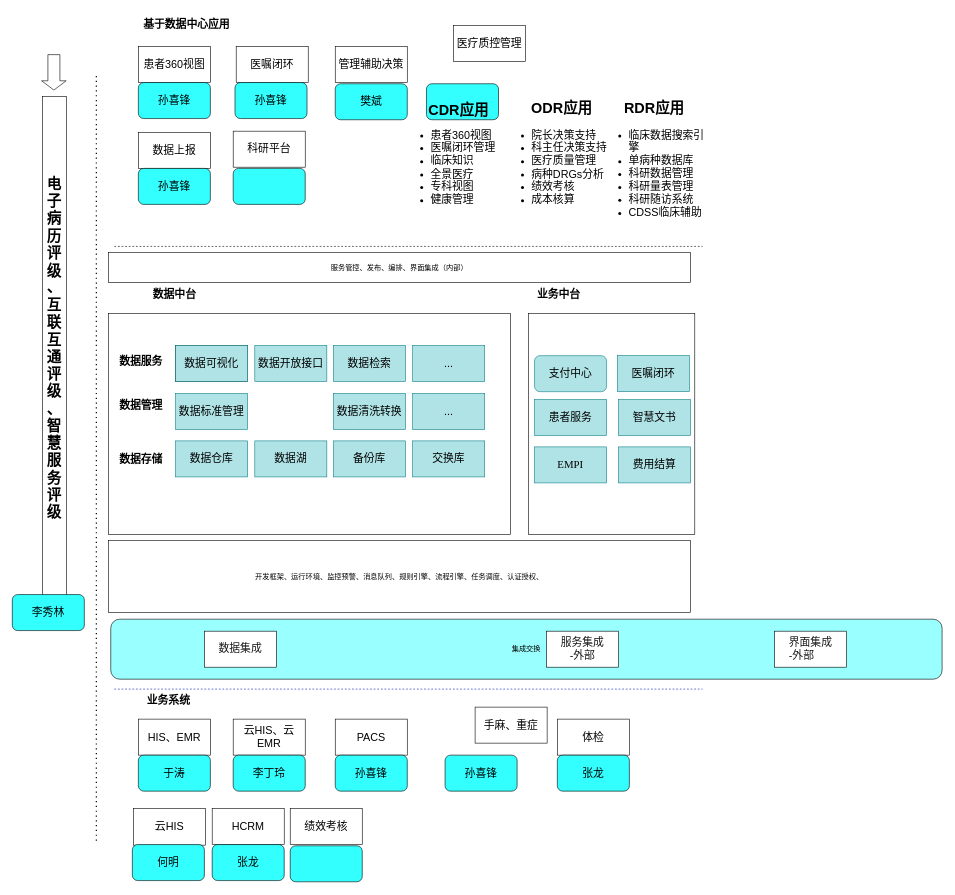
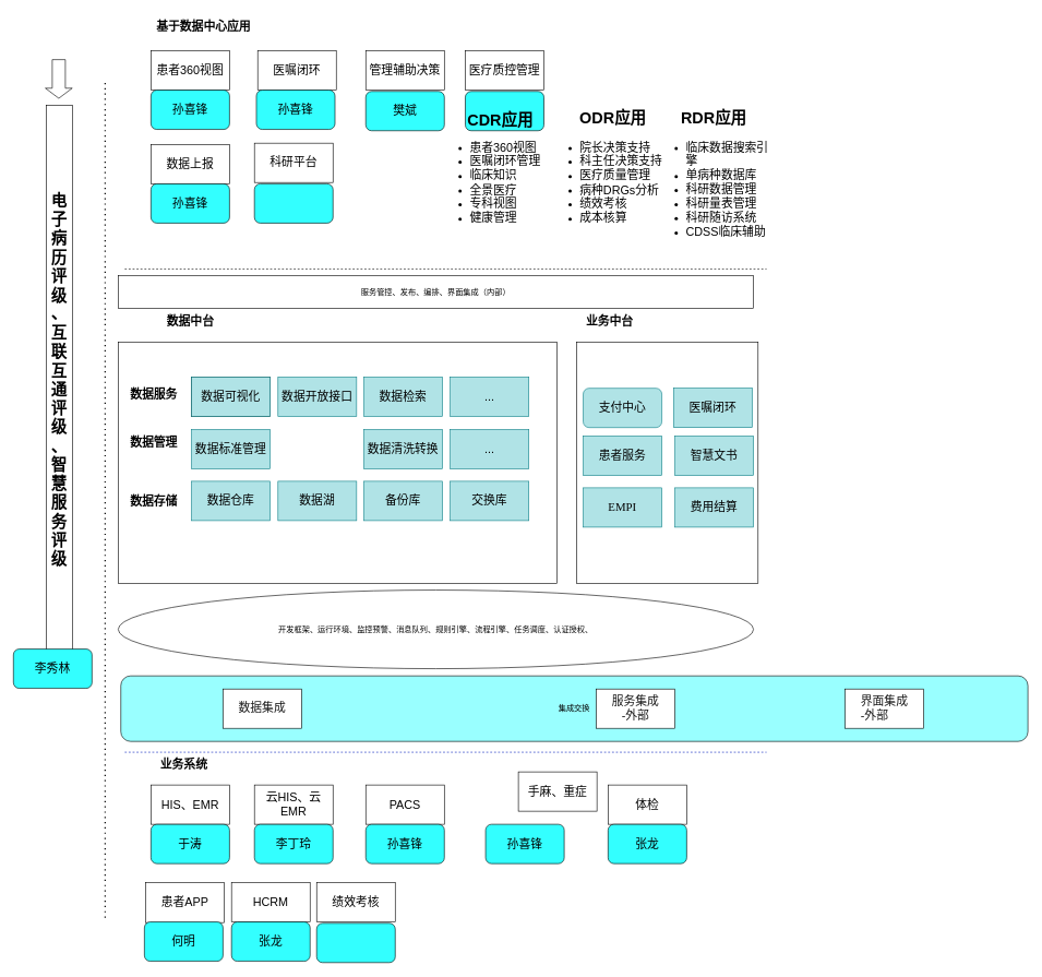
  <mxCell id="0" />
  <mxCell id="1" parent="0" />
  <mxCell id="2" value="集成交换" style="rounded=1;whiteSpace=wrap;html=1;fillColor=#99FFFF;" vertex="1" parent="1"><mxGeometry x="184" y="1031" width="1385" height="100" as="geometry" /></mxCell>
  <mxCell id="3" value="" style="rounded=0;whiteSpace=wrap;html=1;" vertex="1" parent="1"><mxGeometry x="180" y="522" width="670" height="368" as="geometry" /></mxCell>
  <mxCell id="4" value="数据仓库" style="rounded=0;whiteSpace=wrap;html=1;fillColor=#b0e3e6;strokeColor=#0e8088;fontSize=18;" vertex="1" parent="1"><mxGeometry x="292" y="734" width="120" height="60" as="geometry" /></mxCell>
  <mxCell id="5" value="数据湖" style="rounded=0;whiteSpace=wrap;html=1;fillColor=#b0e3e6;strokeColor=#0e8088;fontSize=18;" vertex="1" parent="1"><mxGeometry x="424" y="734" width="120" height="60" as="geometry" /></mxCell>
  <mxCell id="6" value="备份库" style="rounded=0;whiteSpace=wrap;html=1;fillColor=#b0e3e6;strokeColor=#0e8088;fontSize=18;" vertex="1" parent="1"><mxGeometry x="555" y="734" width="120" height="60" as="geometry" /></mxCell>
  <mxCell id="7" value="数据存储" style="text;strokeColor=none;fillColor=none;html=1;fontSize=18;fontStyle=1;verticalAlign=middle;align=center;" vertex="1" parent="1"><mxGeometry x="184" y="745" width="100" height="40" as="geometry" /></mxCell>
  <mxCell id="8" value="交换库" style="rounded=0;whiteSpace=wrap;html=1;fillColor=#b0e3e6;strokeColor=#0e8088;fontSize=18;" vertex="1" parent="1"><mxGeometry x="687" y="734" width="120" height="60" as="geometry" /></mxCell>
  <mxCell id="9" value="数据管理" style="text;strokeColor=none;fillColor=none;html=1;fontSize=18;fontStyle=1;verticalAlign=middle;align=center;" vertex="1" parent="1"><mxGeometry x="184" y="655" width="100" height="40" as="geometry" /></mxCell>
  <mxCell id="10" value="患者360视图" style="rounded=0;whiteSpace=wrap;html=1;fontSize=18;" vertex="1" parent="1"><mxGeometry x="230" y="77" width="120" height="60" as="geometry" /></mxCell>
  <mxCell id="11" value="医嘱闭环" style="rounded=0;whiteSpace=wrap;html=1;fontSize=18;" vertex="1" parent="1"><mxGeometry x="393" y="77" width="120" height="60" as="geometry" /></mxCell>
  <mxCell id="12" value="基于数据中心应用" style="text;strokeColor=none;fillColor=none;html=1;fontSize=18;fontStyle=1;verticalAlign=middle;align=center;" vertex="1" parent="1"><mxGeometry x="260" y="20" width="100" height="40" as="geometry" /></mxCell>
  <mxCell id="13" value="管理辅助决策" style="rounded=0;whiteSpace=wrap;html=1;fontSize=18;" vertex="1" parent="1"><mxGeometry x="558" y="77" width="120" height="60" as="geometry" /></mxCell>
  <mxCell id="14" value="&lt;div style=&quot;text-align: left; font-size: 18px;&quot;&gt;&lt;font face=&quot;PingFang SC, Arial, 微软雅黑, 宋体, simsun, sans-serif&quot; color=&quot;#191919&quot; style=&quot;font-size: 18px;&quot;&gt;&lt;span style=&quot;font-size: 18px; background-color: rgb(255, 255, 255);&quot;&gt;服务集成&lt;/span&gt;&lt;/font&gt;&lt;/div&gt;&lt;span style=&quot;color: rgb(25, 25, 25); font-family: &amp;quot;PingFang SC&amp;quot;, Arial, 微软雅黑, 宋体, simsun, sans-serif; text-align: left; background-color: rgb(255, 255, 255);&quot;&gt;-外部&lt;br&gt;&lt;/span&gt;" style="rounded=0;whiteSpace=wrap;html=1;fontSize=18;" vertex="1" parent="1"><mxGeometry x="910" y="1051" width="120" height="60" as="geometry" /></mxCell>
  <mxCell id="15" value="数据标准管理" style="rounded=0;whiteSpace=wrap;html=1;fillColor=#b0e3e6;strokeColor=#0e8088;fontSize=18;" vertex="1" parent="1"><mxGeometry x="292" y="655" width="120" height="60" as="geometry" /></mxCell>
  <mxCell id="16" value="数据清洗转换" style="rounded=0;whiteSpace=wrap;html=1;fillColor=#b0e3e6;strokeColor=#0e8088;fontSize=18;" vertex="1" parent="1"><mxGeometry x="555" y="655" width="120" height="60" as="geometry" /></mxCell>
  <mxCell id="17" value="..." style="rounded=0;whiteSpace=wrap;html=1;fillColor=#b0e3e6;strokeColor=#0e8088;fontSize=18;" vertex="1" parent="1"><mxGeometry x="687" y="655" width="120" height="60" as="geometry" /></mxCell>
  <mxCell id="18" value="数据服务" style="text;strokeColor=none;fillColor=none;html=1;fontSize=18;fontStyle=1;verticalAlign=middle;align=center;" vertex="1" parent="1"><mxGeometry x="184" y="582" width="100" height="40" as="geometry" /></mxCell>
  <mxCell id="19" value="数据可视化" style="rounded=0;whiteSpace=wrap;html=1;fontSize=18;" vertex="1" parent="1"><mxGeometry x="292" y="575" width="120" height="60" as="geometry" /></mxCell>
  <mxCell id="20" value="数据开放接口" style="rounded=0;whiteSpace=wrap;html=1;fillColor=#b0e3e6;strokeColor=#0e8088;fontSize=18;" vertex="1" parent="1"><mxGeometry x="424" y="575" width="120" height="60" as="geometry" /></mxCell>
  <mxCell id="21" value="数据检索" style="rounded=0;whiteSpace=wrap;html=1;fillColor=#b0e3e6;strokeColor=#0e8088;fontSize=18;" vertex="1" parent="1"><mxGeometry x="555" y="575" width="120" height="60" as="geometry" /></mxCell>
  <mxCell id="22" value="..." style="rounded=0;whiteSpace=wrap;html=1;fillColor=#b0e3e6;strokeColor=#0e8088;fontSize=18;" vertex="1" parent="1"><mxGeometry x="687" y="575" width="120" height="60" as="geometry" /></mxCell>
  <mxCell id="23" value="&lt;span style=&quot;font-size: 24px;&quot;&gt;&lt;b&gt;电子病历评级&lt;br&gt;、互联互通评级&lt;br&gt;、智慧服务评级&lt;/b&gt;&lt;/span&gt;" style="rounded=0;whiteSpace=wrap;html=1;" vertex="1" parent="1"><mxGeometry x="70" y="160.5" width="40" height="839" as="geometry" /></mxCell>
  <mxCell id="24" value="" style="endArrow=none;dashed=1;html=1;rounded=0;" edge="1" parent="1"><mxGeometry width="50" height="50" relative="1" as="geometry"><mxPoint x="190" y="410" as="sourcePoint" /><mxPoint x="1170" y="410" as="targetPoint" /></mxGeometry></mxCell>
  <mxCell id="25" value="" style="endArrow=none;dashed=1;html=1;rounded=0;fillColor=#0050ef;strokeColor=#001DBC;" edge="1" parent="1"><mxGeometry width="50" height="50" relative="1" as="geometry"><mxPoint x="190" y="1147.5" as="sourcePoint" /><mxPoint x="1170" y="1147.5" as="targetPoint" /></mxGeometry></mxCell>
  <mxCell id="26" value="数据可视化" style="rounded=0;whiteSpace=wrap;html=1;fontSize=18;" vertex="1" parent="1"><mxGeometry x="292" y="575" width="120" height="60" as="geometry" /></mxCell>
  <mxCell id="27" value="数据可视化" style="rounded=0;whiteSpace=wrap;html=1;fillColor=#b0e3e6;strokeColor=#0e8088;fontSize=18;" vertex="1" parent="1"><mxGeometry x="292" y="575" width="120" height="60" as="geometry" /></mxCell>
  <mxCell id="28" value="" style="shape=flexArrow;endArrow=classic;html=1;rounded=0;width=20;endSize=4.814;" edge="1" parent="1"><mxGeometry width="50" height="50" relative="1" as="geometry"><mxPoint x="89.29" y="90" as="sourcePoint" /><mxPoint x="89.29" y="150" as="targetPoint" /></mxGeometry></mxCell>
  <mxCell id="29" value="" style="endArrow=none;dashed=1;html=1;dashPattern=1 3;strokeWidth=2;rounded=0;" edge="1" parent="1"><mxGeometry width="50" height="50" relative="1" as="geometry"><mxPoint x="160" y="1400" as="sourcePoint" /><mxPoint x="160" y="120" as="targetPoint" /></mxGeometry></mxCell>
  <mxCell id="30" value="HIS、EMR" style="rounded=0;whiteSpace=wrap;html=1;fontSize=18;" vertex="1" parent="1"><mxGeometry x="230" y="1197.5" width="120" height="60" as="geometry" /></mxCell>
  <mxCell id="31" value="云HIS、云EMR" style="rounded=0;whiteSpace=wrap;html=1;fontSize=18;" vertex="1" parent="1"><mxGeometry x="388" y="1197.5" width="120" height="60" as="geometry" /></mxCell>
  <mxCell id="32" value="PACS" style="rounded=0;whiteSpace=wrap;html=1;fontSize=18;" vertex="1" parent="1"><mxGeometry x="558" y="1197.5" width="120" height="60" as="geometry" /></mxCell>
  <mxCell id="33" value="手麻、重症" style="rounded=0;whiteSpace=wrap;html=1;fontSize=18;" vertex="1" parent="1"><mxGeometry x="791" y="1177.5" width="120" height="60" as="geometry" /></mxCell>
  <mxCell id="34" value="体检" style="rounded=0;whiteSpace=wrap;html=1;fontSize=18;" vertex="1" parent="1"><mxGeometry x="928" y="1197.5" width="120" height="60" as="geometry" /></mxCell>
  <mxCell id="35" value="于涛" style="rounded=1;whiteSpace=wrap;html=1;fontSize=18;fillColor=#33FFFF;" vertex="1" parent="1"><mxGeometry x="230" y="1257.5" width="120" height="60" as="geometry" /></mxCell>
  <mxCell id="36" value="李秀林" style="rounded=1;whiteSpace=wrap;html=1;fontSize=18;fillColor=#33FFFF;" vertex="1" parent="1"><mxGeometry x="20" y="990" width="120" height="60" as="geometry" /></mxCell>
  <mxCell id="37" value="李丁玲" style="rounded=1;whiteSpace=wrap;html=1;fontSize=18;fillColor=#33FFFF;" vertex="1" parent="1"><mxGeometry x="388" y="1257.5" width="120" height="60" as="geometry" /></mxCell>
  <mxCell id="38" value="孙喜锋" style="rounded=1;whiteSpace=wrap;html=1;fontSize=18;fillColor=#33FFFF;" vertex="1" parent="1"><mxGeometry x="558" y="1257.5" width="120" height="60" as="geometry" /></mxCell>
  <mxCell id="39" value="孙喜锋" style="rounded=1;whiteSpace=wrap;html=1;fontSize=18;fillColor=#33FFFF;" vertex="1" parent="1"><mxGeometry x="741" y="1257.5" width="120" height="60" as="geometry" /></mxCell>
  <mxCell id="40" value="张龙" style="rounded=1;whiteSpace=wrap;html=1;fontSize=18;fillColor=#33FFFF;" vertex="1" parent="1"><mxGeometry x="928" y="1257.5" width="120" height="60" as="geometry" /></mxCell>
- <mxCell id="41" value="医疗质控管理" style="rounded=0;whiteSpace=wrap;html=1;fontSize=18;" vertex="1" parent="1"><mxGeometry x="755" y="42" width="120" height="60" as="geometry" /></mxCell>
+ <mxCell id="41" value="医疗质控管理" style="rounded=0;whiteSpace=wrap;html=1;fontSize=18;" vertex="1" parent="1"><mxGeometry x="710" y="77" width="120" height="60" as="geometry" /></mxCell>
  <mxCell id="42" value="科研平台" style="rounded=0;whiteSpace=wrap;html=1;fontSize=18;" vertex="1" parent="1"><mxGeometry x="388" y="218" width="120" height="60" as="geometry" /></mxCell>
  <mxCell id="43" value="绩效考核" style="rounded=0;whiteSpace=wrap;html=1;fontSize=18;" vertex="1" parent="1"><mxGeometry x="483" y="1346.5" width="120" height="60" as="geometry" /></mxCell>
  <mxCell id="44" value="HCRM" style="rounded=0;whiteSpace=wrap;html=1;fontSize=18;" vertex="1" parent="1"><mxGeometry x="353" y="1346.5" width="120" height="60" as="geometry" /></mxCell>
- <mxCell id="45" value="云HIS" style="rounded=0;whiteSpace=wrap;html=1;fontSize=18;" vertex="1" parent="1"><mxGeometry x="222" y="1346.5" width="120" height="61" as="geometry" /></mxCell>
+ <mxCell id="45" value="患者APP" style="rounded=0;whiteSpace=wrap;html=1;fontSize=18;" vertex="1" parent="1"><mxGeometry x="222" y="1346.5" width="120" height="61" as="geometry" /></mxCell>
  <mxCell id="46" value="数据上报" style="rounded=0;whiteSpace=wrap;html=1;fontSize=18;" vertex="1" parent="1"><mxGeometry x="230" y="220" width="120" height="60" as="geometry" /></mxCell>
  <mxCell id="47" value="孙喜锋" style="rounded=1;whiteSpace=wrap;html=1;fontSize=18;fillColor=#33FFFF;" vertex="1" parent="1"><mxGeometry x="230" y="137" width="120" height="60" as="geometry" /></mxCell>
  <mxCell id="48" value="孙喜锋" style="rounded=1;whiteSpace=wrap;html=1;fontSize=18;fillColor=#33FFFF;" vertex="1" parent="1"><mxGeometry x="391" y="137" width="120" height="60" as="geometry" /></mxCell>
  <mxCell id="49" value="何明" style="rounded=1;whiteSpace=wrap;html=1;fontSize=18;fillColor=#33FFFF;" vertex="1" parent="1"><mxGeometry x="220" y="1406.5" width="120" height="60" as="geometry" /></mxCell>
  <mxCell id="50" value="张龙" style="rounded=1;whiteSpace=wrap;html=1;fontSize=18;fillColor=#33FFFF;" vertex="1" parent="1"><mxGeometry x="353" y="1406.5" width="120" height="60" as="geometry" /></mxCell>
  <mxCell id="51" value="樊斌" style="rounded=1;whiteSpace=wrap;html=1;fontSize=18;fillColor=#33FFFF;" vertex="1" parent="1"><mxGeometry x="558" y="139" width="120" height="60" as="geometry" /></mxCell>
  <mxCell id="52" value="孙喜锋" style="rounded=1;whiteSpace=wrap;html=1;fontSize=18;fillColor=#33FFFF;" vertex="1" parent="1"><mxGeometry x="230" y="280" width="120" height="60" as="geometry" /></mxCell>
  <mxCell id="53" value="" style="rounded=1;whiteSpace=wrap;html=1;fontSize=18;fillColor=#33FFFF;" vertex="1" parent="1"><mxGeometry x="710" y="139" width="120" height="60" as="geometry" /></mxCell>
  <mxCell id="54" value="" style="rounded=1;whiteSpace=wrap;html=1;fontSize=18;fillColor=#33FFFF;" vertex="1" parent="1"><mxGeometry x="388" y="280" width="120" height="60" as="geometry" /></mxCell>
  <mxCell id="55" value="" style="rounded=1;whiteSpace=wrap;html=1;fontSize=18;fillColor=#33FFFF;" vertex="1" parent="1"><mxGeometry x="483" y="1408.5" width="120" height="60" as="geometry" /></mxCell>
  <mxCell id="56" value="数据中台" style="text;strokeColor=none;fillColor=none;html=1;fontSize=18;fontStyle=1;verticalAlign=middle;align=center;" vertex="1" parent="1"><mxGeometry x="240" y="470" width="100" height="40" as="geometry" /></mxCell>
  <mxCell id="57" value="业务系统" style="text;strokeColor=none;fillColor=none;html=1;fontSize=18;fontStyle=1;verticalAlign=middle;align=center;" vertex="1" parent="1"><mxGeometry x="230" y="1147" width="100" height="40" as="geometry" /></mxCell>
  <mxCell id="58" value="业务中台" style="text;strokeColor=none;fillColor=none;html=1;fontSize=18;fontStyle=1;verticalAlign=middle;align=center;" vertex="1" parent="1"><mxGeometry x="880" y="470" width="100" height="40" as="geometry" /></mxCell>
  <mxCell id="59" value="&lt;div style=&quot;text-align: left; font-size: 18px;&quot;&gt;&lt;font face=&quot;PingFang SC, Arial, 微软雅黑, 宋体, simsun, sans-serif&quot; color=&quot;#191919&quot; style=&quot;font-size: 18px;&quot;&gt;&lt;span style=&quot;font-size: 18px; background-color: rgb(255, 255, 255);&quot;&gt;界面集成&lt;/span&gt;&lt;/font&gt;&lt;/div&gt;&lt;div style=&quot;text-align: left; font-size: 18px;&quot;&gt;&lt;font face=&quot;PingFang SC, Arial, 微软雅黑, 宋体, simsun, sans-serif&quot; color=&quot;#191919&quot; style=&quot;font-size: 18px;&quot;&gt;&lt;span style=&quot;font-size: 18px; background-color: rgb(255, 255, 255);&quot;&gt;-外部&lt;/span&gt;&lt;/font&gt;&lt;/div&gt;" style="rounded=0;whiteSpace=wrap;html=1;fontSize=18;" vertex="1" parent="1"><mxGeometry x="1290" y="1051" width="120" height="60" as="geometry" /></mxCell>
  <mxCell id="60" value="&lt;div style=&quot;text-align: left; font-size: 18px;&quot;&gt;&lt;font face=&quot;PingFang SC, Arial, 微软雅黑, 宋体, simsun, sans-serif&quot; color=&quot;#191919&quot; style=&quot;font-size: 18px;&quot;&gt;&lt;span style=&quot;font-size: 18px; background-color: rgb(255, 255, 255);&quot;&gt;数据集成&lt;/span&gt;&lt;/font&gt;&lt;/div&gt;" style="rounded=0;whiteSpace=wrap;html=1;fontSize=18;" vertex="1" parent="1"><mxGeometry x="340" y="1051" width="120" height="60" as="geometry" /></mxCell>
  <mxCell id="61" value="服务管控、发布、编排、界面集成（内部）" style="rounded=0;whiteSpace=wrap;html=1;" vertex="1" parent="1"><mxGeometry x="180" y="420" width="970" height="50" as="geometry" /></mxCell>
- <mxCell id="62" value="开发框架、运行环境、监控预警、消息队列、规则引擎、流程引擎、任务调度、认证授权、" style="rounded=0;whiteSpace=wrap;html=1;" vertex="1" parent="1"><mxGeometry x="180" y="900" width="970" height="120" as="geometry" /></mxCell>
+ <mxCell id="62" value="开发框架、运行环境、监控预警、消息队列、规则引擎、流程引擎、任务调度、认证授权、" style="ellipse;whiteSpace=wrap;html=1;" vertex="1" parent="1"><mxGeometry x="180" y="900" width="970" height="120" as="geometry" /></mxCell>
  <mxCell id="63" value="" style="rounded=0;whiteSpace=wrap;html=1;" vertex="1" parent="1"><mxGeometry x="880" y="522" width="277" height="368" as="geometry" /></mxCell>
  <mxCell id="64" value="支付中心" style="whiteSpace=wrap;html=1;fillColor=#b0e3e6;strokeColor=#0e8088;fontSize=18;rounded=1;" vertex="1" parent="1"><mxGeometry x="890" y="592" width="120" height="60" as="geometry" /></mxCell>
  <mxCell id="65" value="&lt;span style=&quot;font-family: &amp;quot;Microsoft JhengHei&amp;quot;; text-align: left;&quot;&gt;&lt;font style=&quot;font-size: 18px;&quot;&gt;患者服务&lt;/font&gt;&lt;/span&gt;" style="rounded=0;whiteSpace=wrap;html=1;fillColor=#b0e3e6;strokeColor=#0e8088;fontSize=18;" vertex="1" parent="1"><mxGeometry x="890" y="665" width="120" height="60" as="geometry" /></mxCell>
  <mxCell id="66" value="&lt;span style=&quot;font-family: &amp;quot;Microsoft JhengHei&amp;quot;; text-align: left;&quot;&gt;&lt;font style=&quot;font-size: 18px;&quot;&gt;EMPI&lt;/font&gt;&lt;/span&gt;" style="rounded=0;whiteSpace=wrap;html=1;fillColor=#b0e3e6;strokeColor=#0e8088;fontSize=18;" vertex="1" parent="1"><mxGeometry x="890" y="744" width="120" height="60" as="geometry" /></mxCell>
  <mxCell id="67" value="&lt;span style=&quot;font-family: &amp;quot;Microsoft JhengHei&amp;quot;; text-align: left;&quot;&gt;&lt;font style=&quot;font-size: 18px;&quot;&gt;医嘱闭环&lt;/font&gt;&lt;/span&gt;" style="rounded=0;whiteSpace=wrap;html=1;fillColor=#b0e3e6;strokeColor=#0e8088;fontSize=18;fontColor=#000000;" vertex="1" parent="1"><mxGeometry x="1028" y="592" width="120" height="60" as="geometry" /></mxCell>
  <mxCell id="68" value="&lt;span style=&quot;font-family: &amp;quot;Microsoft JhengHei&amp;quot;; text-align: left;&quot;&gt;&lt;font style=&quot;font-size: 18px;&quot;&gt;智慧文书&lt;/font&gt;&lt;/span&gt;" style="rounded=0;whiteSpace=wrap;html=1;fillColor=#b0e3e6;strokeColor=#0e8088;fontSize=18;" vertex="1" parent="1"><mxGeometry x="1030" y="665" width="120" height="60" as="geometry" /></mxCell>
  <mxCell id="69" value="&lt;span style=&quot;font-family: &amp;quot;Microsoft JhengHei&amp;quot;; text-align: left;&quot;&gt;&lt;font style=&quot;font-size: 18px;&quot;&gt;费用结算&lt;/font&gt;&lt;/span&gt;" style="rounded=0;whiteSpace=wrap;html=1;fillColor=#b0e3e6;strokeColor=#0e8088;fontSize=18;" vertex="1" parent="1"><mxGeometry x="1030" y="744" width="120" height="60" as="geometry" /></mxCell>
  <mxCell id="70" value="&lt;ul&gt;&lt;li&gt;患者360视图&lt;/li&gt;&lt;li&gt;医嘱闭环管理&lt;/li&gt;&lt;li&gt;临床知识&lt;/li&gt;&lt;li&gt;全景医疗&lt;/li&gt;&lt;li&gt;专科视图&lt;/li&gt;&lt;li&gt;健康管理&lt;/li&gt;&lt;/ul&gt;" style="text;strokeColor=none;fillColor=none;html=1;whiteSpace=wrap;verticalAlign=middle;overflow=hidden;fontSize=18;fontColor=#000000;" vertex="1" parent="1"><mxGeometry x="675" y="193.5" width="168" height="170" as="geometry" /></mxCell>
  <mxCell id="71" value="&lt;ul&gt;&lt;li&gt;院长决策支持&lt;/li&gt;&lt;li&gt;科主任决策支持&lt;/li&gt;&lt;li&gt;医疗质量管理&lt;/li&gt;&lt;li&gt;病种DRGs分析&lt;/li&gt;&lt;li&gt;绩效考核&lt;/li&gt;&lt;li&gt;成本核算&lt;/li&gt;&lt;/ul&gt;" style="text;strokeColor=none;fillColor=none;html=1;whiteSpace=wrap;verticalAlign=middle;overflow=hidden;fontSize=18;fontColor=#000000;" vertex="1" parent="1"><mxGeometry x="843" y="193.5" width="168" height="170" as="geometry" /></mxCell>
  <mxCell id="72" value="CDR应用" style="text;strokeColor=none;fillColor=none;html=1;fontSize=24;fontStyle=1;verticalAlign=middle;align=center;fontColor=#000000;" vertex="1" parent="1"><mxGeometry x="713" y="162.5" width="100" height="40" as="geometry" /></mxCell>
  <mxCell id="73" value="ODR应用" style="text;strokeColor=none;fillColor=none;html=1;fontSize=24;fontStyle=1;verticalAlign=middle;align=center;fontColor=#000000;" vertex="1" parent="1"><mxGeometry x="885" y="160.5" width="100" height="40" as="geometry" /></mxCell>
  <mxCell id="74" value="&lt;ul&gt;&lt;li&gt;临床数据搜索引擎&lt;/li&gt;&lt;li&gt;单病种数据库&lt;/li&gt;&lt;li&gt;科研数据管理&lt;/li&gt;&lt;li&gt;科研量表管理&lt;/li&gt;&lt;li&gt;科研随访系统&lt;/li&gt;&lt;li&gt;CDSS临床辅助决策&lt;/li&gt;&lt;/ul&gt;" style="text;strokeColor=none;fillColor=none;html=1;whiteSpace=wrap;verticalAlign=middle;overflow=hidden;fontSize=18;fontColor=#000000;" vertex="1" parent="1"><mxGeometry x="1005" y="193.5" width="168" height="170" as="geometry" /></mxCell>
  <mxCell id="75" value="RDR应用" style="text;strokeColor=none;fillColor=none;html=1;fontSize=24;fontStyle=1;verticalAlign=middle;align=center;fontColor=#000000;" vertex="1" parent="1"><mxGeometry x="1039" y="160.5" width="100" height="40" as="geometry" /></mxCell>
